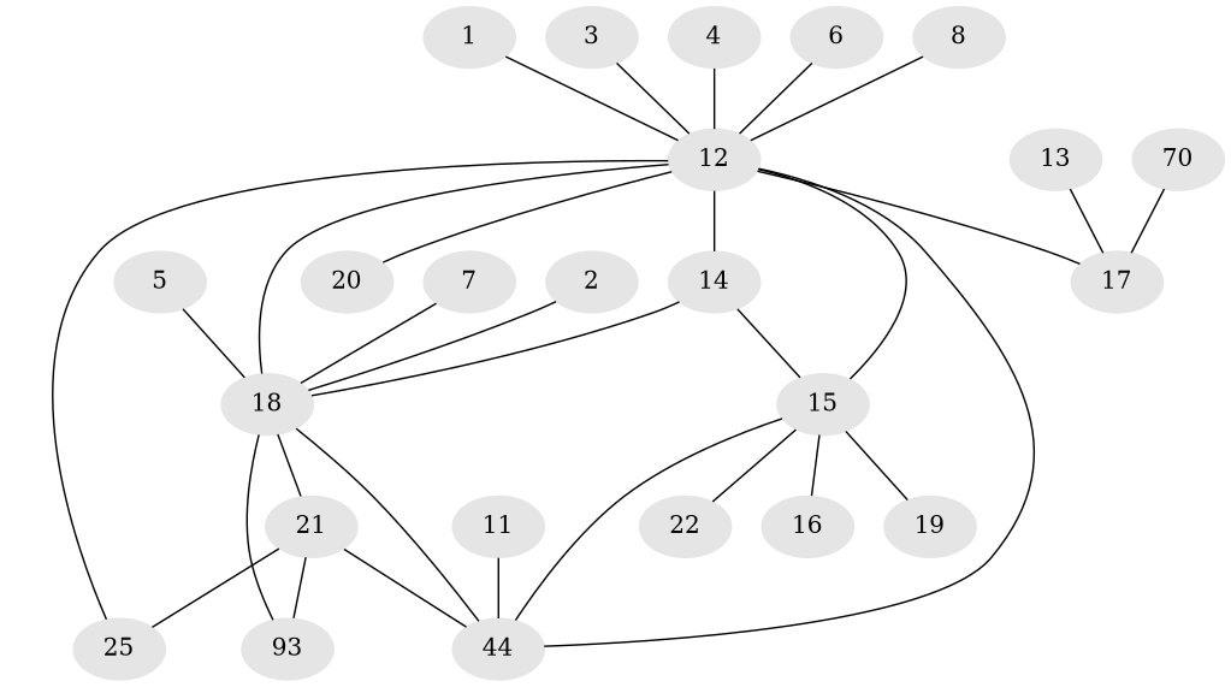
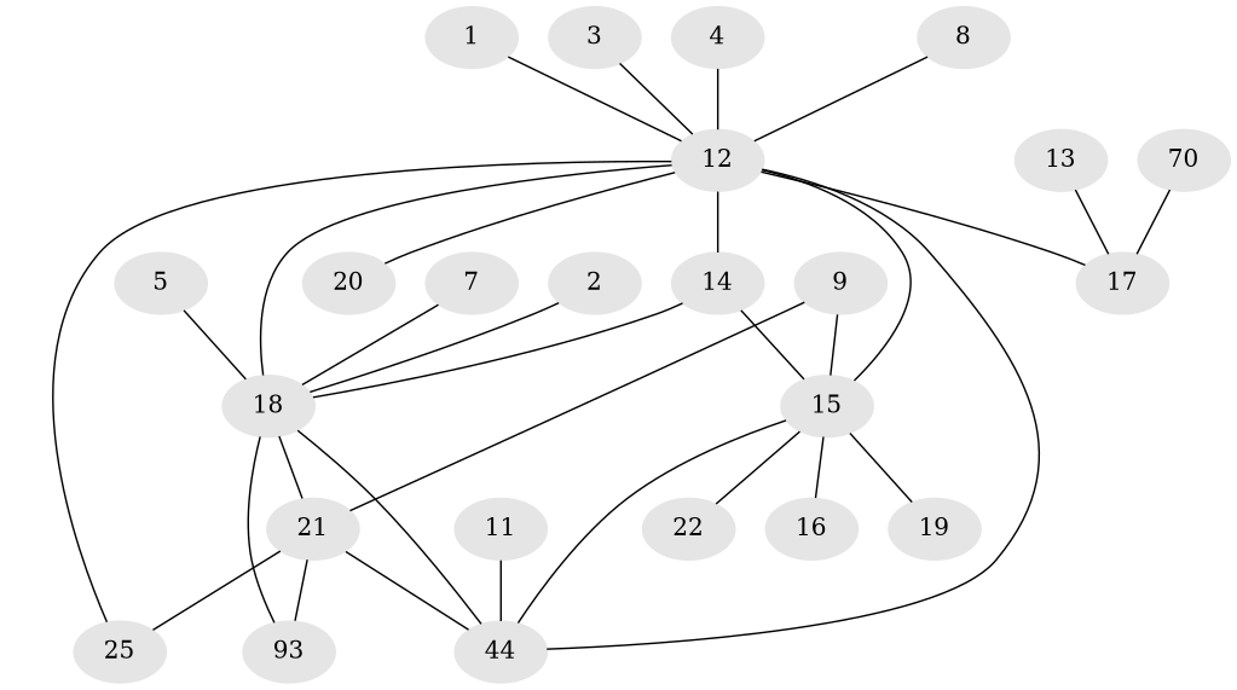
  graph {
    node [color=gray90 style=filled]
    edge [weight=1.0]
    1
    12
    18
    15
    17
    n6 [label=44]
    14
    20
    25
    2
    21
    n12 [label=93]
    3
    4
    5
-   6
    7
    8
+   9
    16
    19
    22
    n23 [label=70]
    11
    13
    1 -- 12
    12 -- 18 [weight=2.0]
    12 -- 15 [weight=2.0]
    12 -- 17
    12 -- n6
    12 -- 14
    12 -- 20
    12 -- 25
    18 -- n6
    18 -- 21
    18 -- n12 [weight=2.0]
    15 -- n6
    15 -- 16
    15 -- 19
    15 -- 22
    14 -- 18
    14 -- 15
    2 -- 18
    21 -- n6
    21 -- 25
    21 -- n12 [weight=2.0]
    3 -- 12
    4 -- 12
    5 -- 18
-   6 -- 12
    7 -- 18
    8 -- 12
+   9 -- 15
+   9 -- 21
    n23 -- 17
    11 -- n6
    13 -- 17
  }
